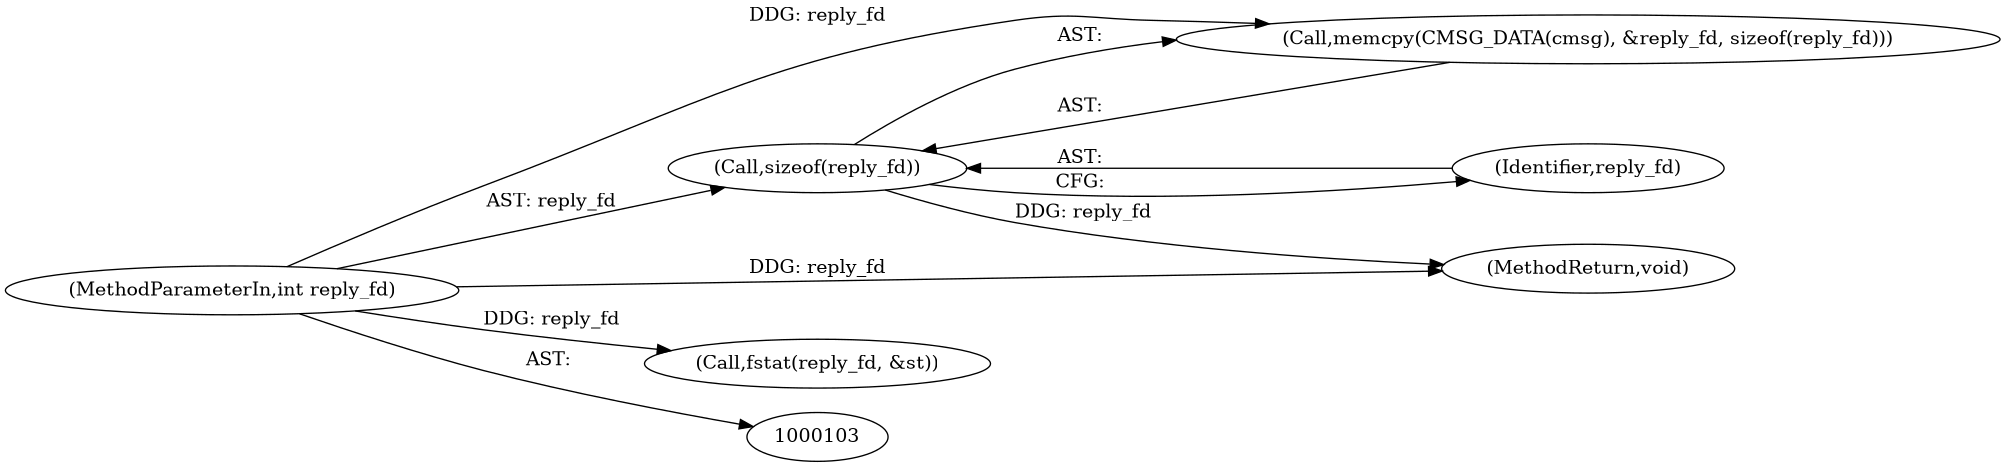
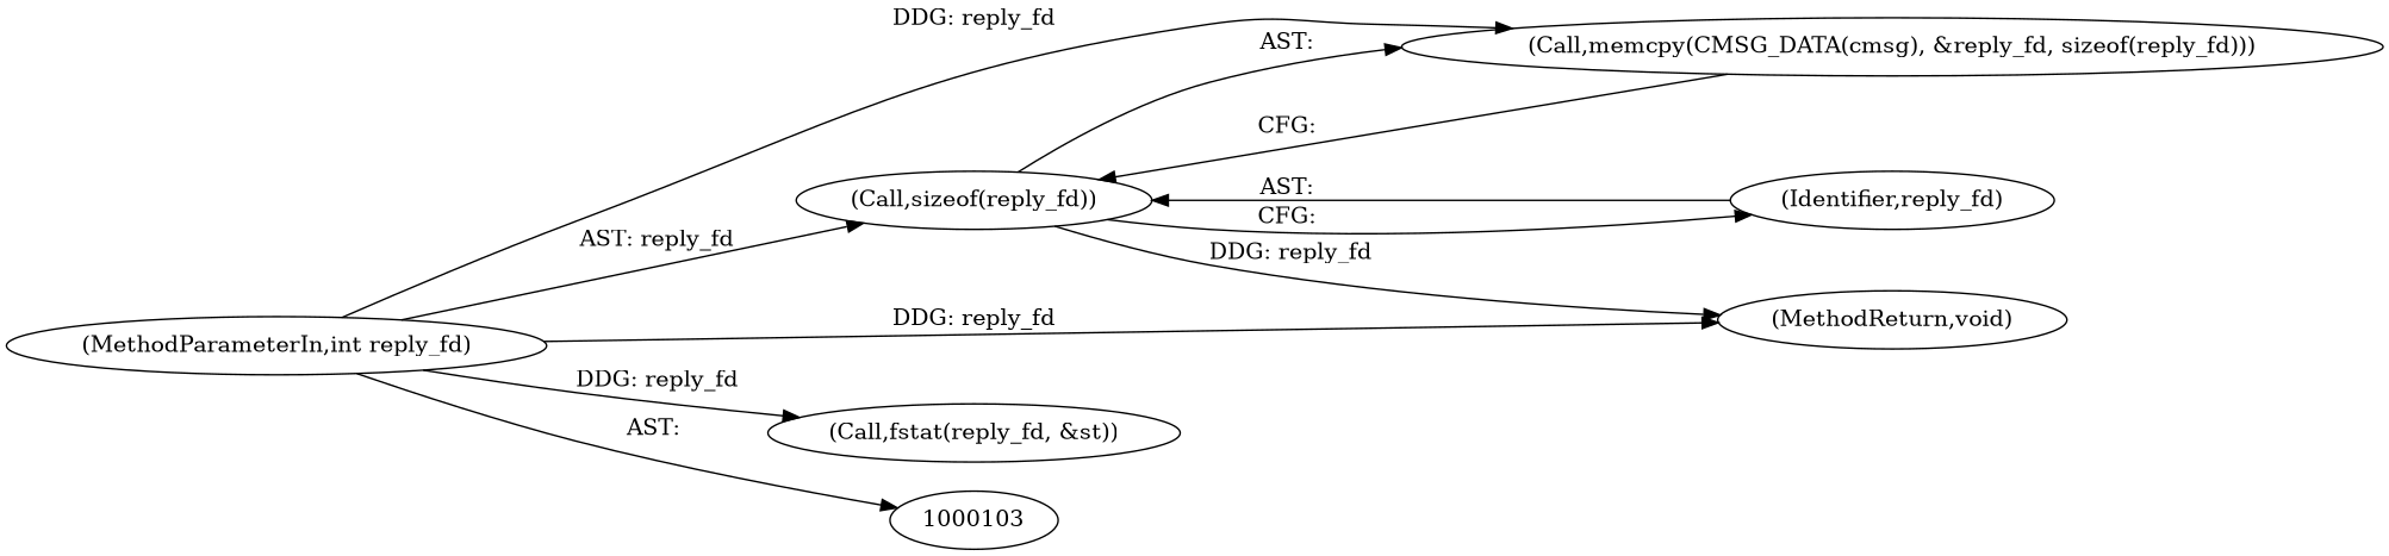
  digraph {
    rankdir=LR
    n1 [label="(Call,sizeof(reply_fd))"]
    n2 [label="(Call,memcpy(CMSG_DATA(cmsg), &reply_fd, sizeof(reply_fd)))"]
    n3 [label="(Identifier,reply_fd)"]
    n4 [label="(MethodReturn,void)"]
    n5 [label="(MethodParameterIn,int reply_fd)"]
    n6 [label="(Call,fstat(reply_fd, &st))"]
    1000103
    n1 -> n2 [label="AST: "]
    n1 -> n3 [label="CFG: "]
    n1 -> n4 [label="DDG: reply_fd"]
-   n2 -> n1 [label="AST: "]
+   n2 -> n1 [label="CFG: "]
    n3 -> n1 [label="AST: "]
    n5 -> n1 [label="AST: reply_fd"]
    n5 -> n2 [label="DDG: reply_fd"]
    n5 -> n4 [label="DDG: reply_fd"]
    n5 -> n6 [label="DDG: reply_fd"]
    n5 -> 1000103 [label="AST: "]
  }
